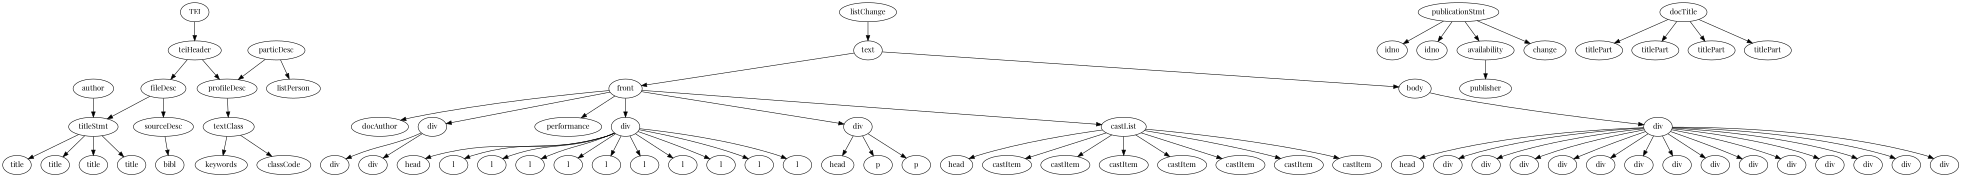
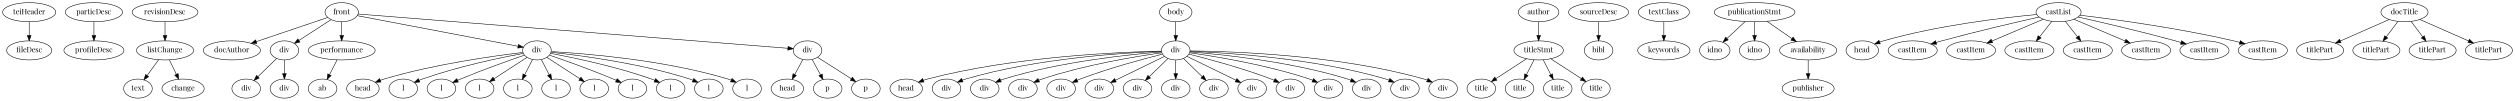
  digraph {
    fontname="Playfair Display"
    node [fontname="Playfair Display"]
    edge [fontname="Playfair Display"]
-   n1 [label=TEI]
    n2 [label=teiHeader]
    n3 [label=fileDesc]
    n4 [label=profileDesc]
    n5 [label=text]
    n6 [label=front]
    n7 [label=body]
    n8 [label=titleStmt]
    n9 [label=sourceDesc]
    n10 [label=textClass]
+   n11 [label=revisionDesc]
    n12 [label=listChange]
    n13 [label=title]
    n14 [label=title]
    n15 [label=title]
    n16 [label=title]
    n17 [label=publicationStmt]
    n18 [label=idno]
    n19 [label=idno]
    n20 [label=availability]
    n21 [label=bibl]
    n22 [label=author]
    n23 [label=publisher]
    n24 [label=particDesc]
-   n25 [label=listPerson]
    n26 [label=keywords]
-   n27 [label=classCode]
    n28 [label=change]
    n29 [label=docAuthor]
    n30 [label=div]
    n31 [label=performance]
    n32 [label=div]
    n33 [label=div]
    n34 [label=castList]
    n35 [label=div]
    n36 [label=docTitle]
    n37 [label=titlePart]
    n38 [label=titlePart]
    n39 [label=titlePart]
    n40 [label=titlePart]
    n41 [label=div]
    n42 [label=div]
+   n43 [label=ab]
    n44 [label=head]
    n45 [label=l]
    n46 [label=l]
    n47 [label=l]
    n48 [label=l]
    n49 [label=l]
    n50 [label=l]
    n51 [label=l]
    n52 [label=l]
    n53 [label=l]
    n54 [label=l]
    n55 [label=head]
    n56 [label=p]
    n57 [label=p]
    n58 [label=head]
    n59 [label=castItem]
    n60 [label=castItem]
    n61 [label=castItem]
    n62 [label=castItem]
    n63 [label=castItem]
    n64 [label=castItem]
    n65 [label=castItem]
    n66 [label=head]
    n67 [label=div]
    n68 [label=div]
    n69 [label=div]
    n70 [label=div]
    n71 [label=div]
    n72 [label=div]
    n73 [label=div]
    n74 [label=div]
    n75 [label=div]
    n76 [label=div]
    n77 [label=div]
    n78 [label=div]
    n79 [label=div]
    n80 [label=div]
-   n1 -> n2
    n2 -> n3
-   n2 -> n4
-   n3 -> n8
-   n3 -> n9
-   n4 -> n10
-   n5 -> n6
-   n5 -> n7
    n6 -> n29
    n6 -> n30
    n6 -> n31
    n6 -> n32
    n6 -> n33
-   n6 -> n34
    n7 -> n35
    n8 -> n13
    n8 -> n14
    n8 -> n15
    n8 -> n16
    n9 -> n21
    n10 -> n26
-   n10 -> n27
+   n11 -> n12
    n12 -> n5
-   n17 -> n28
+   n12 -> n28
    n17 -> n18
    n17 -> n19
    n17 -> n20
    n20 -> n23
    n22 -> n8
    n24 -> n4
-   n24 -> n25
    n30 -> n41
    n30 -> n42
+   n31 -> n43
    n32 -> n44
    n32 -> n45
    n32 -> n46
    n32 -> n47
    n32 -> n48
    n32 -> n49
    n32 -> n50
    n32 -> n51
    n32 -> n52
    n32 -> n53
    n32 -> n54
    n33 -> n55
    n33 -> n56
    n33 -> n57
    n34 -> n58
    n34 -> n59
    n34 -> n60
    n34 -> n61
    n34 -> n62
    n34 -> n63
    n34 -> n64
    n34 -> n65
    n35 -> n66
    n35 -> n67
    n35 -> n68
    n35 -> n69
    n35 -> n70
    n35 -> n71
    n35 -> n72
    n35 -> n73
    n35 -> n74
    n35 -> n75
    n35 -> n76
    n35 -> n77
    n35 -> n78
    n35 -> n79
    n35 -> n80
    n36 -> n37
    n36 -> n38
    n36 -> n39
    n36 -> n40
  }
